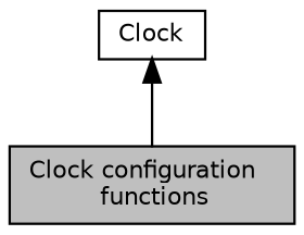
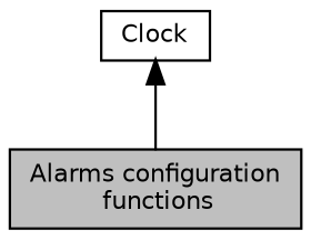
  digraph {
    rankdir=TB
    node [color=black fontname=Helvetica fontsize=10 shape=record style=filled]
    n1 [fillcolor=white height=0.2 label=Clock width=0.4]
-   n2 [fillcolor=grey75 fontcolor=black height=0.2 label="Clock configuration\l functions" width=0.4]
+   n2 [fillcolor=grey75 fontcolor=black height=0.2 label="Alarms configuration\l functions" width=0.4]
    n1 -> n2 [dir=back fontname=Helvetica fontsize=10 labelfontname=Helvetica labelfontsize=10 shape=plaintext style=solid]
  }
